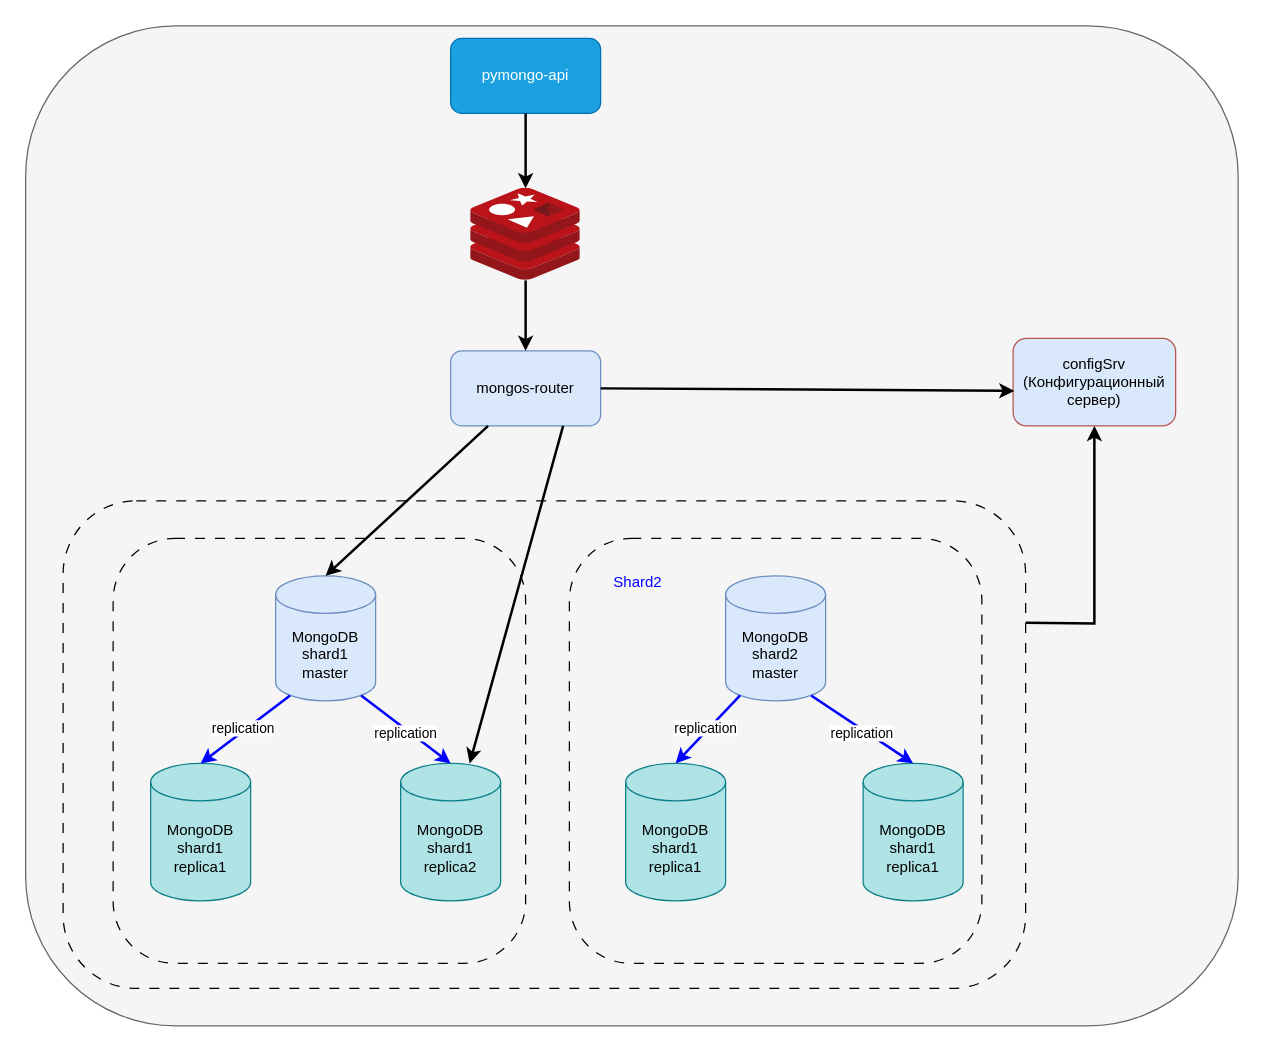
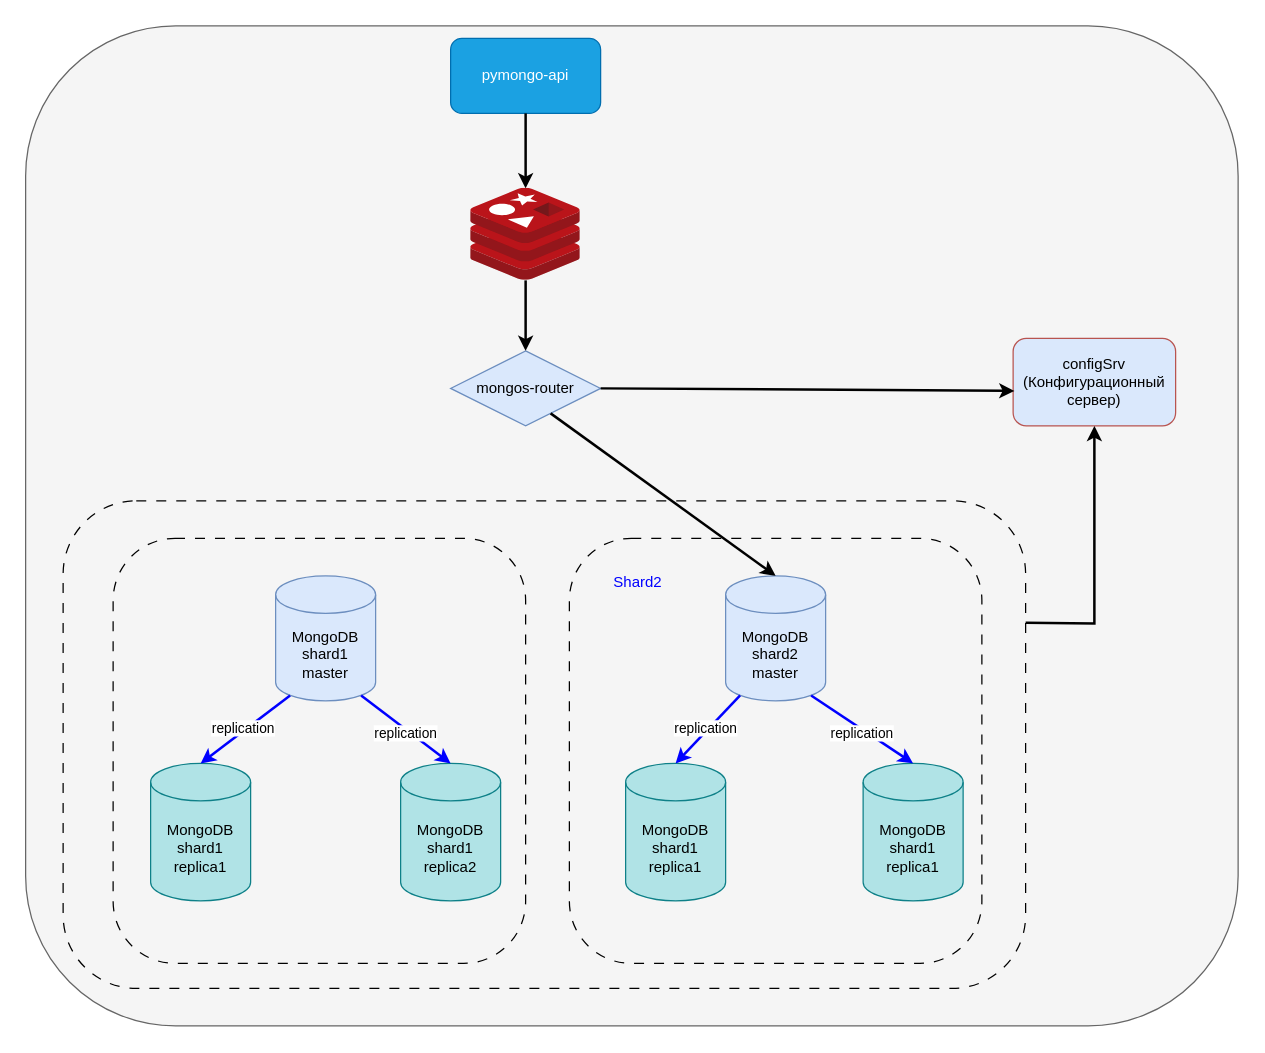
  <mxCell id="0" />
  <mxCell id="1" parent="0" />
  <mxCell id="2" value="" style="rounded=1;whiteSpace=wrap;html=1;fillColor=#f5f5f5;fontColor=#333333;strokeColor=#666666;" parent="1" vertex="1"><mxGeometry x="20" y="20" width="970" height="800" as="geometry" /></mxCell>
  <mxCell id="3" value="" style="rounded=1;whiteSpace=wrap;html=1;dashed=1;dashPattern=8 8;glass=0;shadow=0;fillColor=none;align=left;" parent="1" vertex="1"><mxGeometry x="90" y="430" width="330" height="340" as="geometry" /></mxCell>
  <mxCell id="4" value="pymongo-api" style="rounded=1;whiteSpace=wrap;html=1;fillColor=#1ba1e2;fontColor=#ffffff;strokeColor=#006EAF;" parent="1" vertex="1"><mxGeometry x="360" y="30" width="120" height="60" as="geometry" /></mxCell>
  <mxCell id="5" value="MongoDB&lt;div&gt;shard1&lt;/div&gt;&lt;div&gt;master&lt;/div&gt;" style="shape=cylinder3;whiteSpace=wrap;html=1;boundedLbl=1;backgroundOutline=1;size=15;fillColor=#dae8fc;strokeColor=#6c8ebf;" parent="1" vertex="1"><mxGeometry x="220" y="460" width="80" height="100" as="geometry" /></mxCell>
  <mxCell id="6" value="MongoDB&lt;div&gt;shard2&lt;/div&gt;&lt;div&gt;master&lt;/div&gt;" style="shape=cylinder3;whiteSpace=wrap;html=1;boundedLbl=1;backgroundOutline=1;size=15;fillColor=#dae8fc;strokeColor=#6c8ebf;" parent="1" vertex="1"><mxGeometry x="580" y="460" width="80" height="100" as="geometry" /></mxCell>
- <mxCell id="7" value="mongos-router" style="rounded=1;whiteSpace=wrap;html=1;fillColor=#dae8fc;strokeColor=#6c8ebf;" parent="1" vertex="1"><mxGeometry x="360" y="280" width="120" height="60" as="geometry" /></mxCell>
+ <mxCell id="7" value="mongos-router" style="rhombus;whiteSpace=wrap;html=1;fillColor=#dae8fc;strokeColor=#6c8ebf;" parent="1" vertex="1"><mxGeometry x="360" y="280" width="120" height="60" as="geometry" /></mxCell>
  <mxCell id="8" value="configSrv&lt;div&gt;(Конфигурационный сервер)&lt;/div&gt;" style="rounded=1;whiteSpace=wrap;html=1;fillColor=#dae8fc;strokeColor=#b85450;" parent="1" vertex="1"><mxGeometry x="810" y="270" width="130" height="70" as="geometry" /></mxCell>
  <mxCell id="9" value="" style="endArrow=classic;html=1;rounded=0;exitX=0.5;exitY=1;exitDx=0;exitDy=0;strokeWidth=2;" parent="1" source="30" target="7" edge="1"><mxGeometry width="50" height="50" relative="1" as="geometry"><mxPoint x="220" y="470" as="sourcePoint" /><mxPoint x="270" y="420" as="targetPoint" /></mxGeometry></mxCell>
- <mxCell id="10" value="" style="endArrow=classic;html=1;rounded=0;exitX=0.25;exitY=1;exitDx=0;exitDy=0;entryX=0.5;entryY=0;entryDx=0;entryDy=0;entryPerimeter=0;strokeWidth=2;" parent="1" source="7" target="5" edge="1"><mxGeometry width="50" height="50" relative="1" as="geometry"><mxPoint x="220" y="470" as="sourcePoint" /><mxPoint x="270" y="420" as="targetPoint" /></mxGeometry></mxCell>
- <mxCell id="11" value="" style="endArrow=classic;html=1;rounded=0;exitX=0.75;exitY=1;exitDx=0;exitDy=0;strokeWidth=2;" parent="1" source="7" target="14" edge="1"><mxGeometry width="50" height="50" relative="1" as="geometry"><mxPoint x="220" y="470" as="sourcePoint" /><mxPoint x="270" y="420" as="targetPoint" /></mxGeometry></mxCell>
+ <mxCell id="11" value="" style="endArrow=classic;html=1;rounded=0;exitX=0.75;exitY=1;exitDx=0;exitDy=0;entryX=0.5;entryY=0;entryDx=0;entryDy=0;entryPerimeter=0;strokeWidth=2;" parent="1" source="7" target="6" edge="1"><mxGeometry width="50" height="50" relative="1" as="geometry"><mxPoint x="220" y="470" as="sourcePoint" /><mxPoint x="270" y="420" as="targetPoint" /></mxGeometry></mxCell>
  <mxCell id="12" value="" style="endArrow=classic;html=1;rounded=0;strokeWidth=2;entryX=0.008;entryY=0.6;entryDx=0;entryDy=0;exitX=1;exitY=0.5;exitDx=0;exitDy=0;entryPerimeter=0;" parent="1" source="7" target="8" edge="1"><mxGeometry width="50" height="50" relative="1" as="geometry"><mxPoint x="220" y="470" as="sourcePoint" /><mxPoint x="560" y="350" as="targetPoint" /><Array as="points" /></mxGeometry></mxCell>
  <mxCell id="13" value="MongoDB&lt;div&gt;shard1&lt;/div&gt;&lt;div&gt;replica1&lt;/div&gt;" style="shape=cylinder3;whiteSpace=wrap;html=1;boundedLbl=1;backgroundOutline=1;size=15;fillColor=#b0e3e6;strokeColor=#0e8088;" parent="1" vertex="1"><mxGeometry x="120" y="610" width="80" height="110" as="geometry" /></mxCell>
  <mxCell id="14" value="MongoDB&lt;div&gt;shard1&lt;/div&gt;&lt;div&gt;replica2&lt;/div&gt;" style="shape=cylinder3;whiteSpace=wrap;html=1;boundedLbl=1;backgroundOutline=1;size=15;fillColor=#b0e3e6;strokeColor=#0e8088;" parent="1" vertex="1"><mxGeometry x="320" y="610" width="80" height="110" as="geometry" /></mxCell>
  <mxCell id="15" value="MongoDB&lt;div&gt;shard1&lt;/div&gt;&lt;div&gt;replica1&lt;/div&gt;" style="shape=cylinder3;whiteSpace=wrap;html=1;boundedLbl=1;backgroundOutline=1;size=15;fillColor=#b0e3e6;strokeColor=#0e8088;" parent="1" vertex="1"><mxGeometry x="500" y="610" width="80" height="110" as="geometry" /></mxCell>
  <mxCell id="16" value="MongoDB&lt;div&gt;shard1&lt;/div&gt;&lt;div&gt;replica1&lt;/div&gt;" style="shape=cylinder3;whiteSpace=wrap;html=1;boundedLbl=1;backgroundOutline=1;size=15;fillColor=#b0e3e6;strokeColor=#0e8088;" parent="1" vertex="1"><mxGeometry x="690" y="610" width="80" height="110" as="geometry" /></mxCell>
  <mxCell id="17" value="" style="endArrow=classic;html=1;rounded=0;exitX=0.145;exitY=1;exitDx=0;exitDy=-4.35;exitPerimeter=0;entryX=0.5;entryY=0;entryDx=0;entryDy=0;entryPerimeter=0;strokeColor=light-dark(#0000FF,#EDEDED);strokeWidth=2;" parent="1" source="5" target="13" edge="1"><mxGeometry width="50" height="50" relative="1" as="geometry"><mxPoint x="630" y="500" as="sourcePoint" /><mxPoint x="680" y="450" as="targetPoint" /></mxGeometry></mxCell>
  <mxCell id="18" value="replication" style="edgeLabel;html=1;align=center;verticalAlign=middle;resizable=0;points=[];" parent="17" vertex="1" connectable="0"><mxGeometry x="0.013" y="-3" relative="1" as="geometry"><mxPoint as="offset" /></mxGeometry></mxCell>
  <mxCell id="19" value="" style="endArrow=classic;html=1;rounded=0;exitX=0.855;exitY=1;exitDx=0;exitDy=-4.35;exitPerimeter=0;entryX=0.5;entryY=0;entryDx=0;entryDy=0;entryPerimeter=0;strokeColor=#0000FF;strokeWidth=2;" parent="1" source="5" target="14" edge="1"><mxGeometry width="50" height="50" relative="1" as="geometry"><mxPoint x="350" y="481" as="sourcePoint" /><mxPoint x="300" y="570" as="targetPoint" /></mxGeometry></mxCell>
  <mxCell id="20" value="replication" style="edgeLabel;html=1;align=center;verticalAlign=middle;resizable=0;points=[];" parent="19" vertex="1" connectable="0"><mxGeometry x="0.013" y="-3" relative="1" as="geometry"><mxPoint as="offset" /></mxGeometry></mxCell>
  <mxCell id="21" value="" style="endArrow=classic;html=1;rounded=0;exitX=0.145;exitY=1;exitDx=0;exitDy=-4.35;exitPerimeter=0;entryX=0.5;entryY=0;entryDx=0;entryDy=0;entryPerimeter=0;strokeColor=#0000FF;strokeWidth=2;" parent="1" source="6" target="15" edge="1"><mxGeometry width="50" height="50" relative="1" as="geometry"><mxPoint x="290" y="505" as="sourcePoint" /><mxPoint x="240" y="594" as="targetPoint" /></mxGeometry></mxCell>
  <mxCell id="22" value="replication" style="edgeLabel;html=1;align=center;verticalAlign=middle;resizable=0;points=[];" parent="21" vertex="1" connectable="0"><mxGeometry x="0.013" y="-3" relative="1" as="geometry"><mxPoint as="offset" /></mxGeometry></mxCell>
  <mxCell id="23" value="" style="endArrow=classic;html=1;rounded=0;entryX=0.5;entryY=0;entryDx=0;entryDy=0;entryPerimeter=0;exitX=0.855;exitY=1;exitDx=0;exitDy=-4.35;exitPerimeter=0;strokeWidth=2;strokeColor=light-dark(#0000FF,#EDEDED);" parent="1" source="6" target="16" edge="1"><mxGeometry width="50" height="50" relative="1" as="geometry"><mxPoint x="580" y="530" as="sourcePoint" /><mxPoint x="550" y="570" as="targetPoint" /></mxGeometry></mxCell>
  <mxCell id="24" value="replication" style="edgeLabel;html=1;align=center;verticalAlign=middle;resizable=0;points=[];" parent="23" vertex="1" connectable="0"><mxGeometry x="0.013" y="-3" relative="1" as="geometry"><mxPoint as="offset" /></mxGeometry></mxCell>
  <mxCell id="25" value="" style="rounded=1;whiteSpace=wrap;html=1;dashed=1;dashPattern=8 8;glass=0;shadow=0;fillColor=none;align=left;" parent="1" vertex="1"><mxGeometry x="455" y="430" width="330" height="340" as="geometry" /></mxCell>
  <mxCell id="26" value="&lt;font style=&quot;color: rgb(0, 0, 255);&quot;&gt;Shard2&lt;/font&gt;" style="text;html=1;align=center;verticalAlign=middle;whiteSpace=wrap;rounded=0;" parent="1" vertex="1"><mxGeometry x="480" y="450" width="60" height="30" as="geometry" /></mxCell>
  <mxCell id="27" value="" style="rounded=1;whiteSpace=wrap;html=1;dashed=1;dashPattern=8 8;glass=0;shadow=0;fillColor=none;align=left;" parent="1" vertex="1"><mxGeometry x="50" y="400" width="770" height="390" as="geometry" /></mxCell>
  <mxCell id="28" value="" style="endArrow=classic;html=1;rounded=0;entryX=0.5;entryY=1;entryDx=0;entryDy=0;exitX=1;exitY=0.25;exitDx=0;exitDy=0;fontSize=12;strokeWidth=2;" parent="1" source="27" target="8" edge="1"><mxGeometry width="50" height="50" relative="1" as="geometry"><mxPoint x="850" y="500" as="sourcePoint" /><mxPoint x="900" y="450" as="targetPoint" /><Array as="points"><mxPoint x="875" y="498" /></Array></mxGeometry></mxCell>
  <mxCell id="29" value="" style="endArrow=classic;html=1;rounded=0;exitX=0.5;exitY=1;exitDx=0;exitDy=0;strokeWidth=2;" edge="1" parent="1" source="4" target="30"><mxGeometry width="50" height="50" relative="1" as="geometry"><mxPoint x="420" y="90" as="sourcePoint" /><mxPoint x="420" y="280" as="targetPoint" /></mxGeometry></mxCell>
  <mxCell id="30" value="" style="image;sketch=0;aspect=fixed;html=1;points=[];align=center;fontSize=12;image=img/lib/mscae/Cache_Redis_Product.svg;" vertex="1" parent="1"><mxGeometry x="376.18" y="150" width="87.63" height="73.6" as="geometry" /></mxCell>
